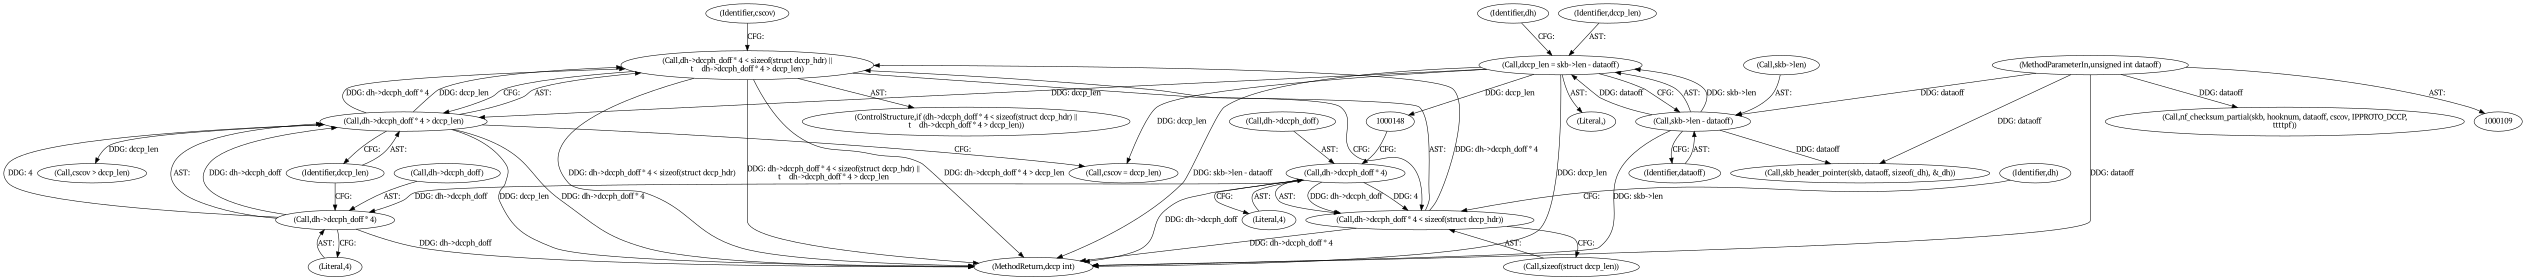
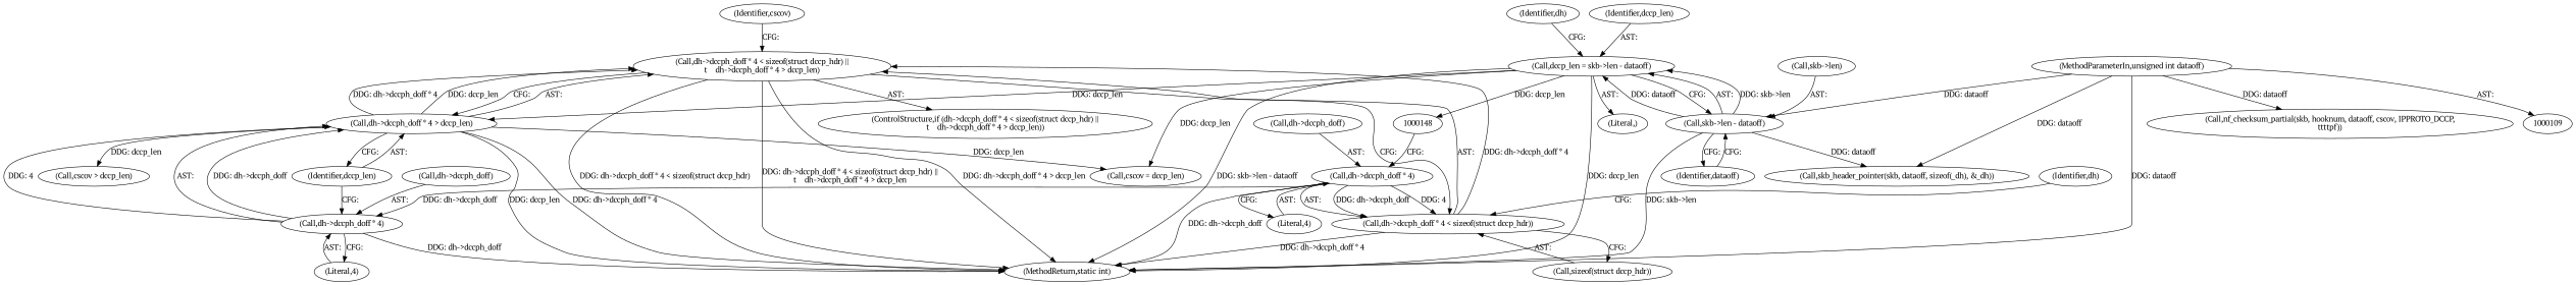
  digraph {
    fontname="PT Serif"
    node [fontname="PT Serif"]
    edge [fontname="PT Serif"]
    n1 [label="(Call,dh->dccph_doff * 4 < sizeof(struct dccp_hdr) ||\n\t    dh->dccph_doff * 4 > dccp_len)"]
    n2 [label="(Call,dh->dccph_doff * 4 < sizeof(struct dccp_hdr))"]
    n3 [label="(Call,dh->dccph_doff * 4 > dccp_len)"]
-   n4 [label="(MethodReturn,dccp int)"]
+   n4 [label="(MethodReturn,static int)"]
    n5 [label="(ControlStructure,if (dh->dccph_doff * 4 < sizeof(struct dccp_hdr) ||\n\t    dh->dccph_doff * 4 > dccp_len))"]
-   n6 [label="(Call,sizeof(struct dccp_len))"]
+   n6 [label="(Call,sizeof(struct dccp_hdr))"]
    n7 [label="(Call,cscov > dccp_len)"]
    n8 [label="(Call,cscov = dccp_len)"]
    n9 [label="(Identifier,dccp_len)"]
    n10 [label="(Call,dh->dccph_doff * 4)"]
    n11 [label="(Call,dh->dccph_doff * 4)"]
    n12 [label="(Literal,4)"]
    n13 [label="(Literal,4)"]
    n14 [label="(Call,dccp_len = skb->len - dataoff)"]
    n15 [label="(Call,skb->len - dataoff)"]
    n16 [label="(Literal,)"]
    1000148
    n18 [label="(Identifier,dataoff)"]
    n19 [label="(Call,skb_header_pointer(skb, dataoff, sizeof(_dh), &_dh))"]
    n20 [label="(MethodParameterIn,unsigned int dataoff)"]
    n21 [label="(Call,nf_checksum_partial(skb, hooknum, dataoff, cscov, IPPROTO_DCCP,\n\t\t\t\tpf))"]
    n22 [label=1000109]
    n23 [label="(Call,dh->dccph_doff)"]
    n24 [label="(Identifier,dccp_len)"]
    n25 [label="(Call,skb->len)"]
    n26 [label="(Identifier,cscov)"]
    n27 [label="(Identifier,dh)"]
    n28 [label="(Identifier,dh)"]
    n29 [label="(Call,dh->dccph_doff)"]
    n1 -> n2 [label="CFG: "]
    n1 -> n3 [label="CFG: "]
    n1 -> n4 [label="DDG: dh->dccph_doff * 4 > dccp_len"]
    n1 -> n4 [label="DDG: dh->dccph_doff * 4 < sizeof(struct dccp_hdr)"]
    n1 -> n4 [label="DDG: dh->dccph_doff * 4 < sizeof(struct dccp_hdr) ||\n\t    dh->dccph_doff * 4 > dccp_len"]
    n1 -> n5 [label="AST: "]
    n2 -> n1 [label="AST: "]
    n2 -> n1 [label="DDG: dh->dccph_doff * 4"]
    n2 -> n4 [label="DDG: dh->dccph_doff * 4"]
    n2 -> n6 [label="CFG: "]
    n3 -> n1 [label="AST: "]
    n3 -> n1 [label="DDG: dh->dccph_doff * 4"]
    n3 -> n1 [label="DDG: dccp_len"]
    n3 -> n4 [label="DDG: dccp_len"]
    n3 -> n4 [label="DDG: dh->dccph_doff * 4"]
    n3 -> n7 [label="DDG: dccp_len"]
-   n3 -> n8 [label="CFG: "]
+   n3 -> n8 [label="DDG: dccp_len"]
    n3 -> n9 [label="CFG: "]
    n6 -> n2 [label="AST: "]
    n9 -> n3 [label="AST: "]
    n9 -> n11 [label="CFG: "]
    n10 -> n2 [label="AST: "]
    n10 -> n2 [label="DDG: dh->dccph_doff"]
    n10 -> n2 [label="DDG: 4"]
    n10 -> n4 [label="DDG: dh->dccph_doff"]
    n10 -> n11 [label="DDG: dh->dccph_doff"]
    n10 -> n12 [label="CFG: "]
    n11 -> n3 [label="AST: "]
    n11 -> n3 [label="DDG: dh->dccph_doff"]
    n11 -> n3 [label="DDG: 4"]
    n11 -> n4 [label="DDG: dh->dccph_doff"]
    n11 -> n13 [label="CFG: "]
    n12 -> n10 [label="AST: "]
    n13 -> n11 [label="AST: "]
    n14 -> n3 [label="DDG: dccp_len"]
    n14 -> n4 [label="DDG: skb->len - dataoff"]
    n14 -> n4 [label="DDG: dccp_len"]
    n14 -> n8 [label="DDG: dccp_len"]
    n14 -> n15 [label="CFG: "]
    n14 -> n16 [label="AST: "]
    n14 -> 1000148 [label="DDG: dccp_len"]
    n15 -> n4 [label="DDG: skb->len"]
    n15 -> n14 [label="AST: "]
    n15 -> n14 [label="DDG: skb->len"]
    n15 -> n14 [label="DDG: dataoff"]
    n15 -> n18 [label="CFG: "]
    n15 -> n19 [label="DDG: dataoff"]
    1000148 -> n10 [label="CFG: "]
-   n18 -> n15 [label="AST: "]
+   n18 -> n15 [label="CFG: "]
    n20 -> n4 [label="DDG: dataoff"]
    n20 -> n15 [label="DDG: dataoff"]
    n20 -> n19 [label="DDG: dataoff"]
    n20 -> n21 [label="DDG: dataoff"]
    n20 -> n22 [label="AST: "]
    n23 -> n11 [label="AST: "]
    n24 -> n14 [label="AST: "]
    n25 -> n15 [label="AST: "]
    n26 -> n1 [label="CFG: "]
    n27 -> n14 [label="CFG: "]
    n28 -> n2 [label="CFG: "]
    n29 -> n10 [label="AST: "]
  }
